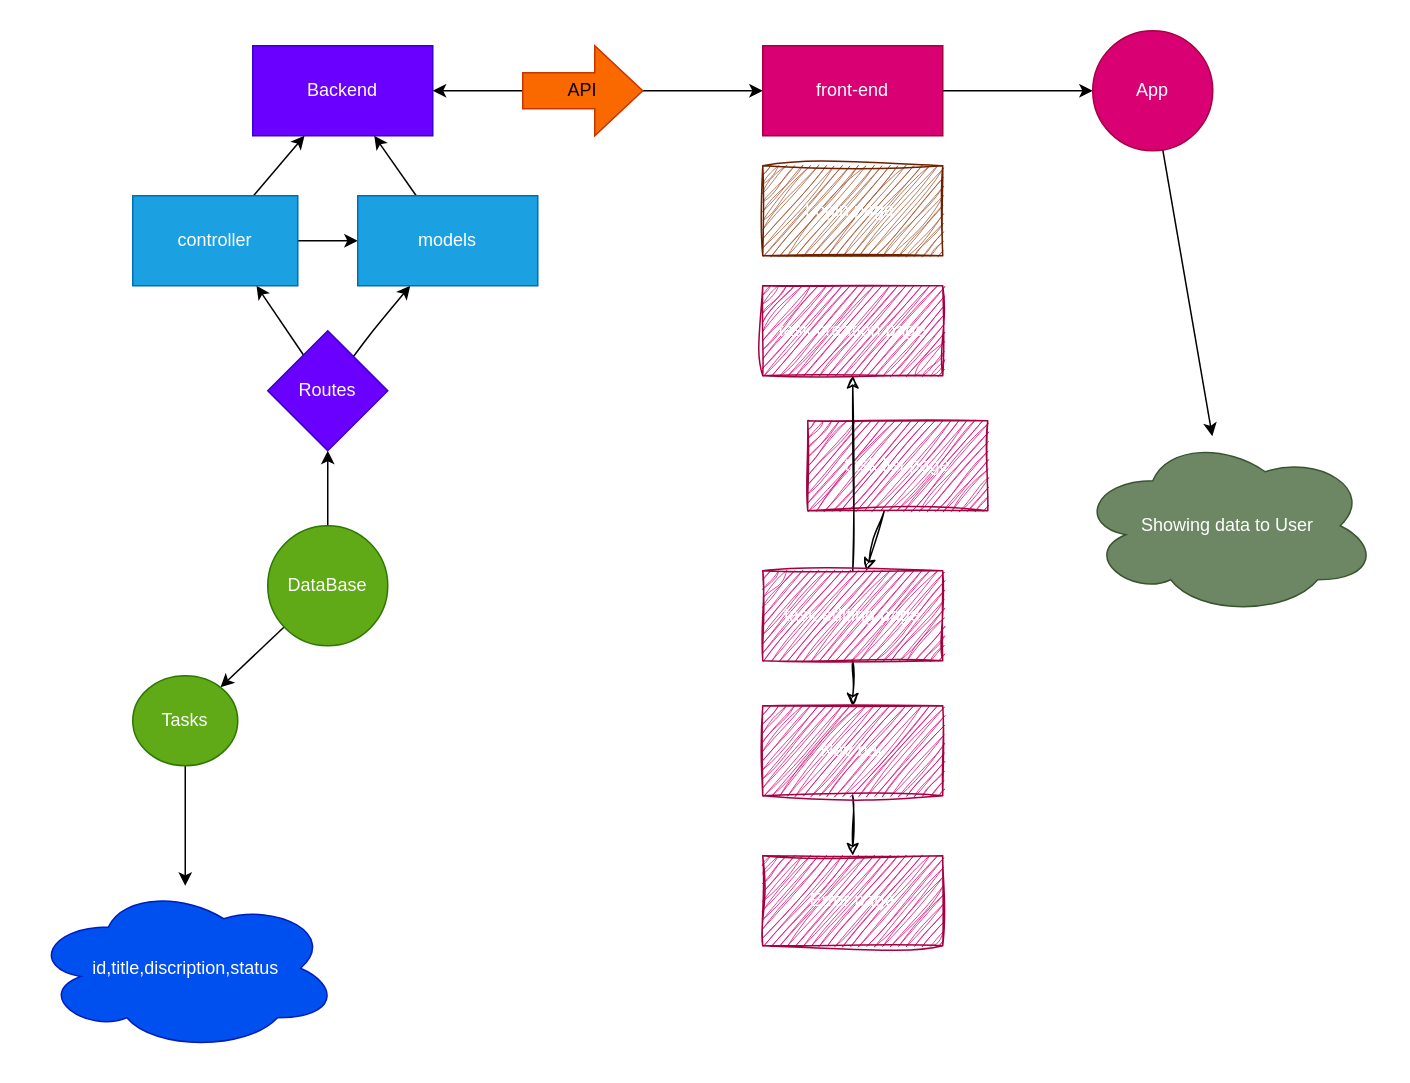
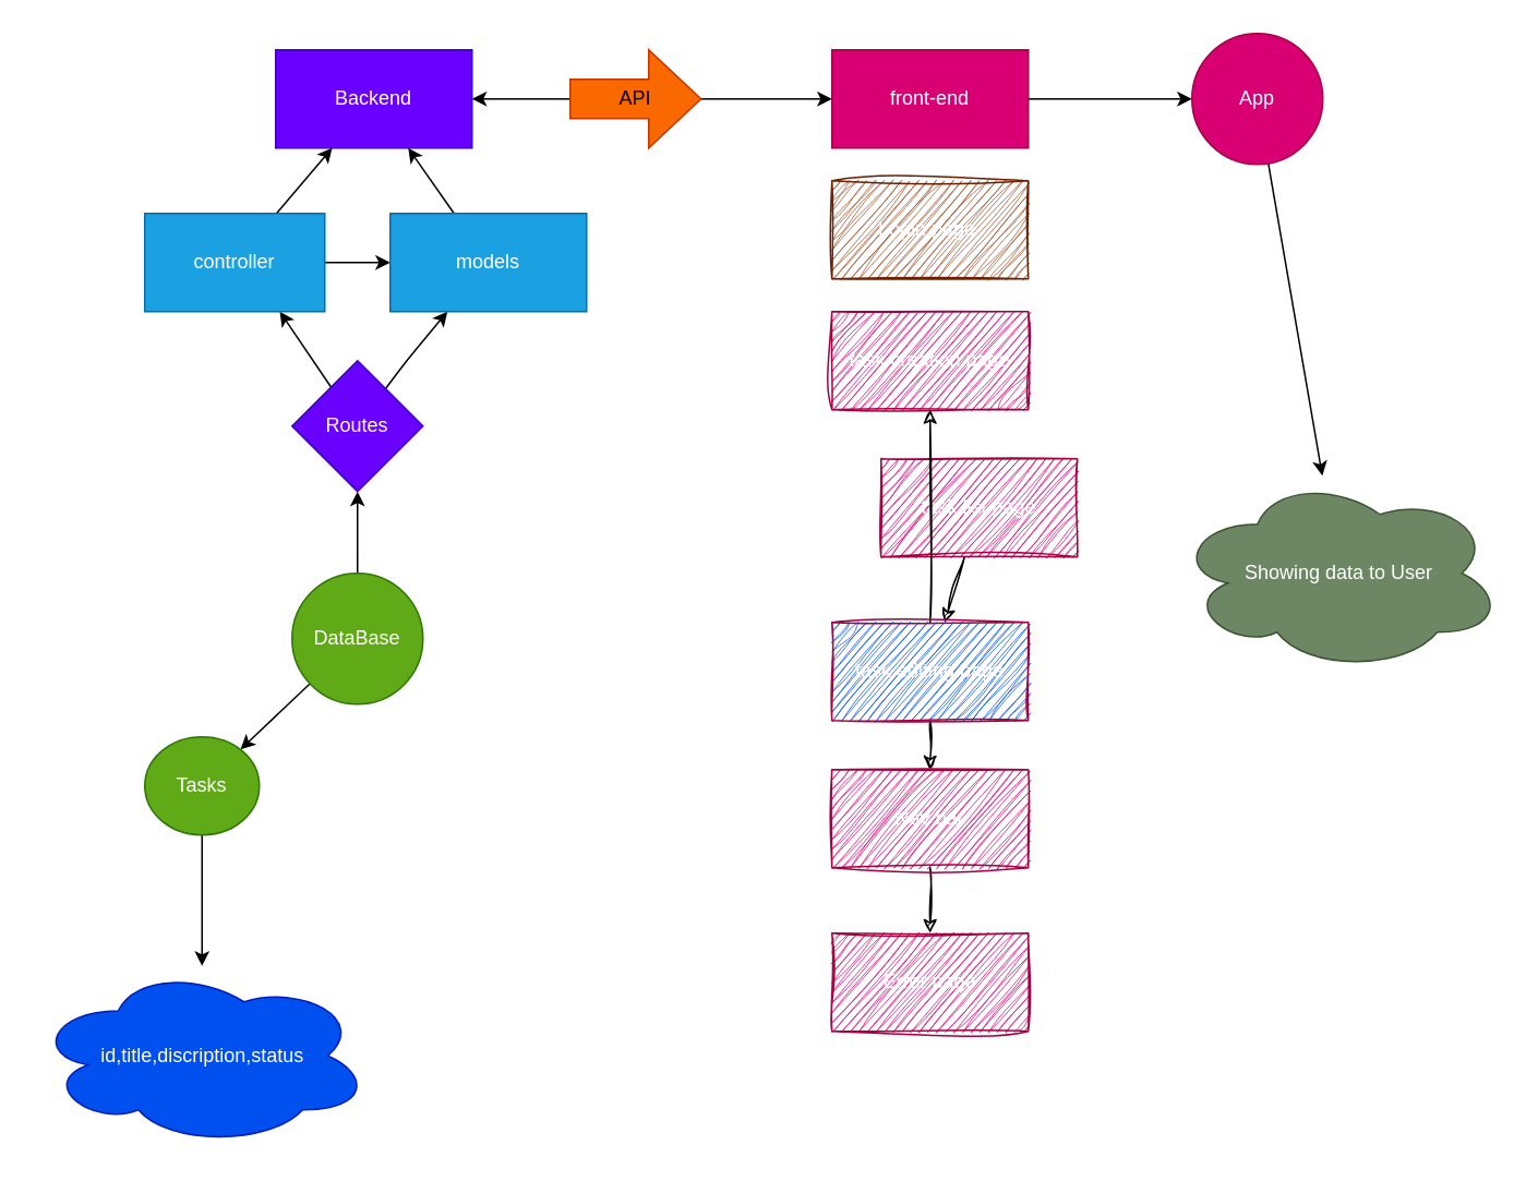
  <mxCell id="0" />
  <mxCell id="1" parent="0" />
  <mxCell id="2" value="" style="edgeStyle=none;html=1;" edge="1" parent="1" source="4" target="8"><mxGeometry relative="1" as="geometry" /></mxCell>
  <mxCell id="3" value="" style="edgeStyle=none;html=1;" edge="1" parent="1" source="4" target="22"><mxGeometry relative="1" as="geometry" /></mxCell>
  <mxCell id="4" value="DataBase" style="ellipse;whiteSpace=wrap;html=1;fillColor=#60a917;fontColor=#ffffff;strokeColor=#2D7600;" vertex="1" parent="1"><mxGeometry x="178" y="350" width="80" height="80" as="geometry" /></mxCell>
  <mxCell id="5" value="Backend" style="whiteSpace=wrap;html=1;fillColor=#6a00ff;fontColor=#ffffff;strokeColor=#3700CC;" vertex="1" parent="1"><mxGeometry x="168" y="30" width="120" height="60" as="geometry" /></mxCell>
  <mxCell id="6" value="" style="edgeStyle=none;html=1;" edge="1" parent="1" source="8" target="13"><mxGeometry relative="1" as="geometry"><Array as="points"><mxPoint x="248" y="220" /></Array></mxGeometry></mxCell>
  <mxCell id="7" style="edgeStyle=none;html=1;entryX=0.75;entryY=1;entryDx=0;entryDy=0;" edge="1" parent="1" source="8" target="11"><mxGeometry relative="1" as="geometry" /></mxCell>
  <mxCell id="8" value="Routes" style="rhombus;whiteSpace=wrap;html=1;fillColor=#6a00ff;strokeColor=#3700CC;fontColor=#ffffff;" vertex="1" parent="1"><mxGeometry x="178" y="220" width="80" height="80" as="geometry" /></mxCell>
  <mxCell id="9" value="" style="edgeStyle=none;html=1;" edge="1" parent="1" source="11" target="13"><mxGeometry relative="1" as="geometry" /></mxCell>
  <mxCell id="10" value="" style="edgeStyle=none;html=1;" edge="1" parent="1" source="11" target="5"><mxGeometry relative="1" as="geometry" /></mxCell>
  <mxCell id="11" value="controller" style="whiteSpace=wrap;html=1;sketch=0;fillColor=#1ba1e2;fontColor=#ffffff;strokeColor=#006EAF;" vertex="1" parent="1"><mxGeometry x="88" y="130" width="110" height="60" as="geometry" /></mxCell>
  <mxCell id="12" value="" style="edgeStyle=none;html=1;" edge="1" parent="1" source="13" target="5"><mxGeometry relative="1" as="geometry" /></mxCell>
  <mxCell id="13" value="models" style="whiteSpace=wrap;html=1;sketch=0;fillColor=#1ba1e2;fontColor=#ffffff;strokeColor=#006EAF;" vertex="1" parent="1"><mxGeometry x="238" y="130" width="120" height="60" as="geometry" /></mxCell>
  <mxCell id="14" value="" style="edgeStyle=none;html=1;" edge="1" parent="1" source="16" target="18"><mxGeometry relative="1" as="geometry" /></mxCell>
  <mxCell id="15" value="" style="edgeStyle=none;html=1;" edge="1" parent="1" source="16" target="5"><mxGeometry relative="1" as="geometry" /></mxCell>
  <mxCell id="16" value="API" style="shape=singleArrow;whiteSpace=wrap;html=1;arrowWidth=0.4;arrowSize=0.4;fillColor=#fa6800;strokeColor=#C73500;fontColor=#000000;sketch=0;" vertex="1" parent="1"><mxGeometry x="348" y="30" width="80" height="60" as="geometry" /></mxCell>
  <mxCell id="17" value="" style="edgeStyle=none;html=1;" edge="1" parent="1" source="18" target="20"><mxGeometry relative="1" as="geometry" /></mxCell>
  <mxCell id="18" value="front-end" style="whiteSpace=wrap;html=1;fillColor=#d80073;strokeColor=#A50040;fontColor=#ffffff;sketch=0;" vertex="1" parent="1"><mxGeometry x="508" y="30" width="120" height="60" as="geometry" /></mxCell>
  <mxCell id="19" value="" style="edgeStyle=none;html=1;" edge="1" parent="1" source="20" target="24"><mxGeometry relative="1" as="geometry" /></mxCell>
  <mxCell id="20" value="App" style="ellipse;whiteSpace=wrap;html=1;fillColor=#d80073;strokeColor=#A50040;fontColor=#ffffff;sketch=0;" vertex="1" parent="1"><mxGeometry x="728" y="20" width="80" height="80" as="geometry" /></mxCell>
  <mxCell id="21" value="" style="edgeStyle=none;html=1;" edge="1" parent="1" source="22" target="23"><mxGeometry relative="1" as="geometry" /></mxCell>
  <mxCell id="22" value="Tasks" style="ellipse;whiteSpace=wrap;html=1;fillColor=#60a917;strokeColor=#2D7600;fontColor=#ffffff;" vertex="1" parent="1"><mxGeometry x="88" y="450" width="70" height="60" as="geometry" /></mxCell>
  <mxCell id="23" value="id,title,discription,status" style="ellipse;shape=cloud;whiteSpace=wrap;html=1;fillColor=#0050ef;strokeColor=#001DBC;fontColor=#ffffff;" vertex="1" parent="1"><mxGeometry x="20.5" y="590" width="205" height="110" as="geometry" /></mxCell>
  <mxCell id="24" value="Showing data to User" style="ellipse;shape=cloud;whiteSpace=wrap;html=1;fillColor=#6d8764;strokeColor=#3A5431;fontColor=#ffffff;sketch=0;" vertex="1" parent="1"><mxGeometry x="718" y="290" width="200" height="120" as="geometry" /></mxCell>
  <mxCell id="25" value="" style="edgeStyle=none;html=1;sketch=1;curveFitting=1;jiggle=2;" edge="1" parent="1" source="26" target="30"><mxGeometry relative="1" as="geometry" /></mxCell>
  <mxCell id="26" value="task list page" style="whiteSpace=wrap;html=1;fillColor=#d80073;strokeColor=#A50040;fontColor=#ffffff;sketch=1;curveFitting=1;jiggle=2;" vertex="1" parent="1"><mxGeometry x="538" y="280" width="120" height="60" as="geometry" /></mxCell>
  <mxCell id="27" value="task creation page" style="whiteSpace=wrap;html=1;sketch=1;fillColor=#d80073;fontColor=#ffffff;strokeColor=#A50040;curveFitting=1;jiggle=2;" vertex="1" parent="1"><mxGeometry x="508" y="190" width="120" height="60" as="geometry" /></mxCell>
  <mxCell id="28" value="" style="edgeStyle=none;html=1;sketch=1;curveFitting=1;jiggle=2;" edge="1" parent="1" source="30" target="27"><mxGeometry relative="1" as="geometry" /></mxCell>
  <mxCell id="29" value="" style="edgeStyle=none;html=1;sketch=1;curveFitting=1;jiggle=2;" edge="1" parent="1" source="30" target="32"><mxGeometry relative="1" as="geometry" /></mxCell>
- <mxCell id="30" value="task editing page" style="whiteSpace=wrap;html=1;fillColor=#d80073;strokeColor=#A50040;fontColor=#ffffff;sketch=1;curveFitting=1;jiggle=2;" vertex="1" parent="1"><mxGeometry x="508" y="380" width="120" height="60" as="geometry" /></mxCell>
+ <mxCell id="30" value="task editing page" style="whiteSpace=wrap;html=1;fillColor=#0050ef;strokeColor=#A50040;fontColor=#ffffff;sketch=1;curveFitting=1;jiggle=2;" vertex="1" parent="1"><mxGeometry x="508" y="380" width="120" height="60" as="geometry" /></mxCell>
  <mxCell id="31" value="" style="edgeStyle=none;html=1;sketch=1;curveFitting=1;jiggle=2;" edge="1" parent="1" source="32" target="33"><mxGeometry relative="1" as="geometry" /></mxCell>
  <mxCell id="32" value="Nav bar" style="whiteSpace=wrap;html=1;fillColor=#d80073;strokeColor=#A50040;fontColor=#ffffff;sketch=1;curveFitting=1;jiggle=2;" vertex="1" parent="1"><mxGeometry x="508" y="470" width="120" height="60" as="geometry" /></mxCell>
  <mxCell id="33" value="Error page" style="whiteSpace=wrap;html=1;fillColor=#d80073;strokeColor=#A50040;fontColor=#ffffff;sketch=1;curveFitting=1;jiggle=2;" vertex="1" parent="1"><mxGeometry x="508" y="570" width="120" height="60" as="geometry" /></mxCell>
  <mxCell id="34" value="Login page&amp;nbsp;" style="whiteSpace=wrap;html=1;fillColor=#a0522d;strokeColor=#6D1F00;fontColor=#ffffff;sketch=1;curveFitting=1;jiggle=2;" vertex="1" parent="1"><mxGeometry x="508" y="110" width="120" height="60" as="geometry" /></mxCell>
